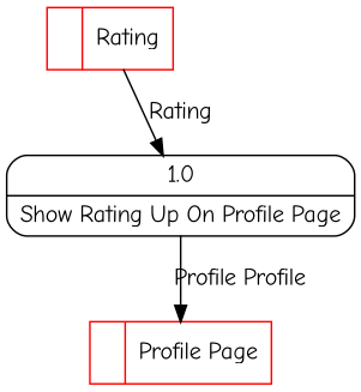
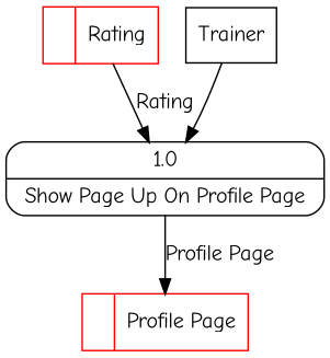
  digraph {
    fontname="Comic Neue"
    node [fontname="Comic Neue" shape=record]
    edge [fontname="Comic Neue"]
    n1 [color=red label="<f0>  |<f1> Rating "]
-   n2 [label="{<f0> 1.0|<f1> Show Rating Up On Profile Page }" shape=Mrecord]
+   n2 [label="{<f0> 1.0|<f1> Show Page Up On Profile Page }" shape=Mrecord]
    n3 [color=red label="<f0>  |<f1> Profile Page "]
+   n4 [label=Trainer shape=box]
    n1 -> n2 [label=Rating]
-   n2 -> n3 [label="Profile Profile"]
+   n2 -> n3 [label="Profile Page"]
+   n4 -> n2
  }
